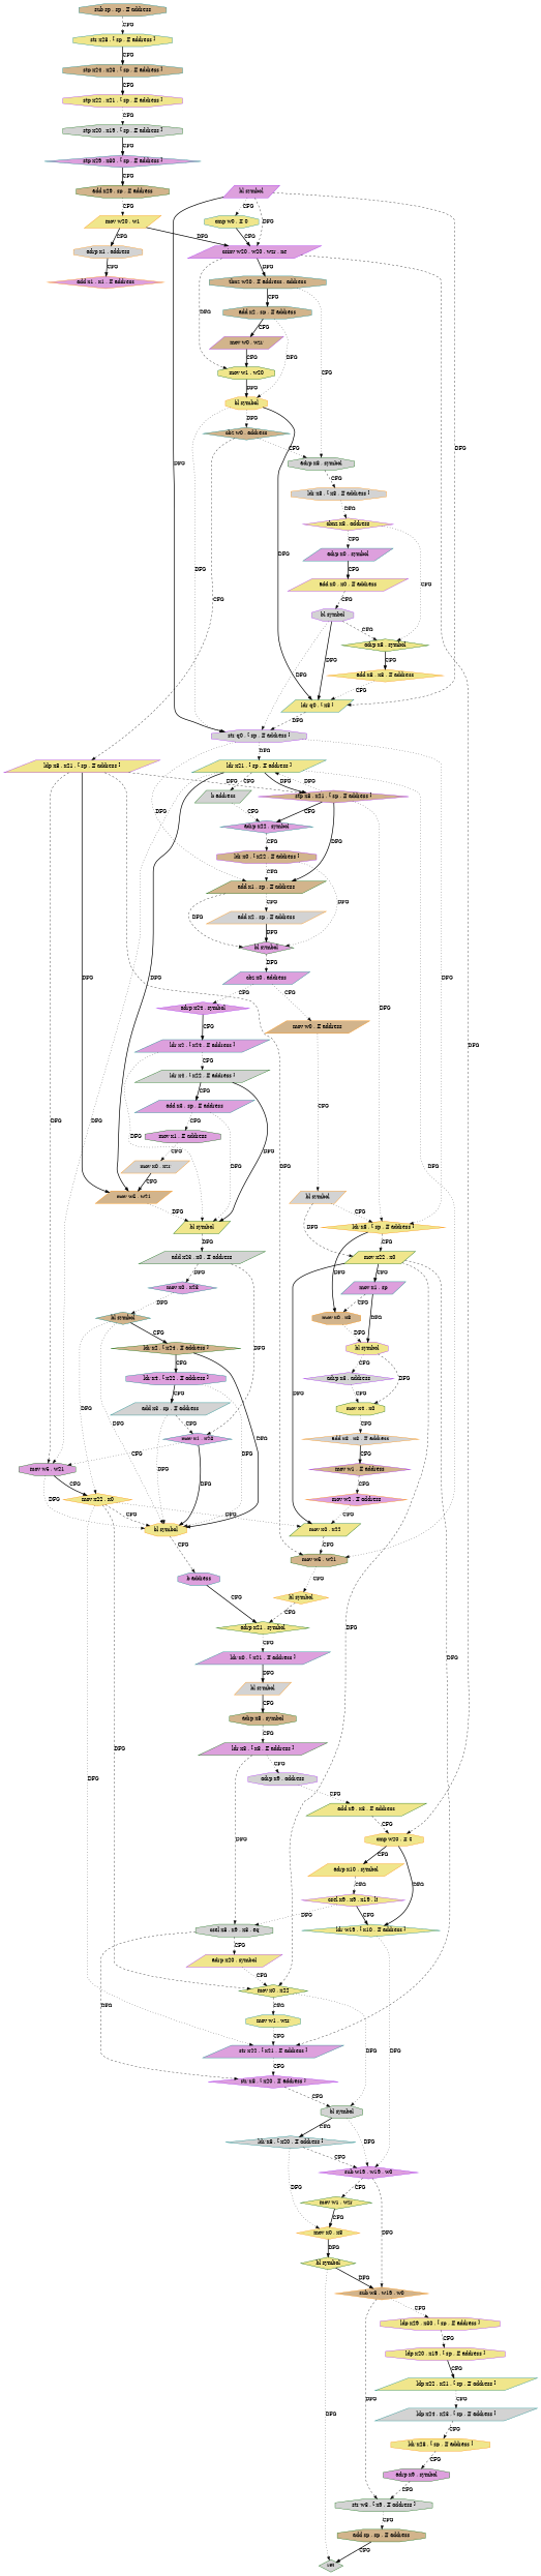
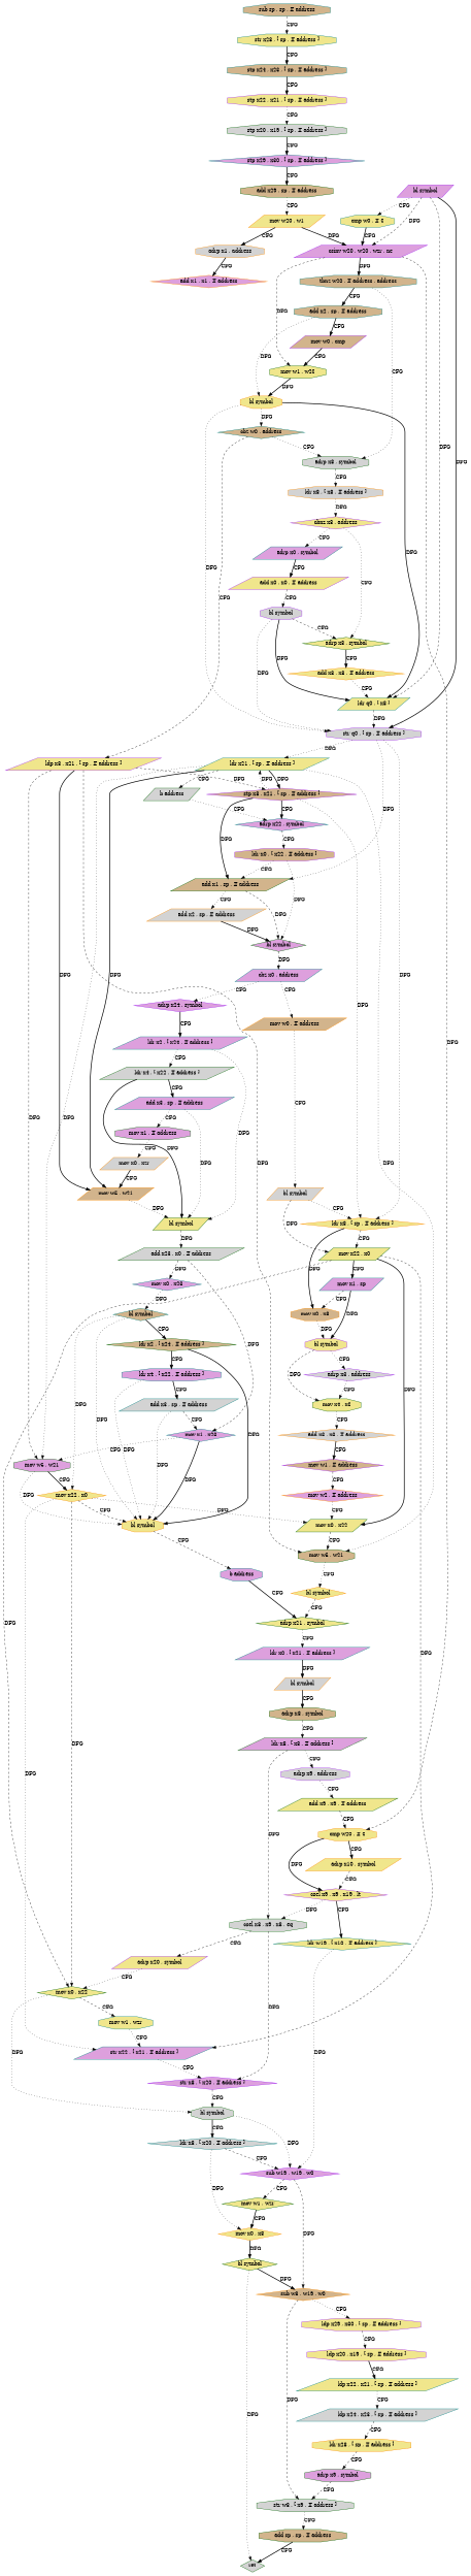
  digraph {
    node [color=darkgreen fillcolor=khaki shape=octagon style=filled]
    edge [style=dotted]
    n1 [color=teal fillcolor=tan label="sub sp , sp , # address"]
    n2 [color=teal label="str x28 , [ sp , # address ]"]
    n3 [color=teal fillcolor=tan label="stp x24 , x23 , [ sp , # address ]"]
    n4 [color=purple label="stp x22 , x21 , [ sp , # address ]"]
    n5 [fillcolor=lightgrey label="stp x20 , x19 , [ sp , # address ]"]
    n6 [color=teal fillcolor=plum label="stp x29 , x30 , [ sp , # address ]" shape=diamond]
    n7 [fillcolor=tan label="add x29 , sp , # address"]
    n8 [color=darkorange label="mov w20 , w1" shape=parallelogram]
    n9 [color=darkorange fillcolor=lightgrey label="adrp x1 , address"]
    n10 [color=purple fillcolor=plum label="csinv w20 , w20 , wzr , ne" shape=parallelogram]
    n11 [color=darkorange fillcolor=plum label="add x1 , x1 , # address" shape=diamond]
    n12 [color=teal fillcolor=tan label="tbnz w20 , # address , address"]
    n13 [label="mov w1 , w20"]
    n14 [color=darkorange label="cmp w20 , # 0"]
    n15 [color=purple fillcolor=plum label="bl symbol" shape=parallelogram]
    n16 [color=teal label="cmp w0 , # 0"]
    n17 [color=teal label="ldr q0 , [ x8 ]" shape=parallelogram]
    n18 [color=purple fillcolor=lightgrey label="str q0 , [ sp , # address ]"]
    n19 [color=purple label="csel x9 , x9 , x19 , lt" shape=diamond]
    n20 [fillcolor=lightgrey label="csel x8 , x9 , x8 , eq"]
    n21 [color=teal label="ldr w19 , [ x10 , # address ]" shape=diamond]
    n22 [color=teal label="ldr x21 , [ sp , # address ]" shape=parallelogram]
    n23 [fillcolor=tan label="add x1 , sp , # address" shape=parallelogram]
    n24 [color=darkorange label="ldr x8 , [ sp , # address ]" shape=diamond]
    n25 [fillcolor=lightgrey label="adrp x8 , symbol"]
    n26 [color=teal fillcolor=tan label="add x2 , sp , # address"]
    n27 [color=darkorange label="bl symbol"]
    n28 [color=darkorange label="adrp x10 , symbol" shape=parallelogram]
    n29 [color=darkorange fillcolor=lightgrey label="ldr x8 , [ x8 , # address ]"]
-   n30 [color=purple fillcolor=tan label="mov w0 , wzr" shape=parallelogram]
+   n30 [color=purple fillcolor=tan label="mov w0 , cmp" shape=parallelogram]
    n31 [color=purple label="cbnz x8 , address" shape=diamond]
    n32 [color=teal fillcolor=tan label="cbz w0 , address" shape=diamond]
    n33 [label="adrp x8 , symbol" shape=diamond]
    n34 [color=teal fillcolor=plum label="adrp x0 , symbol" shape=parallelogram]
    n35 [color=darkorange label="add x8 , x8 , # address" shape=diamond]
    n36 [color=purple label="add x0 , x0 , # address" shape=parallelogram]
    n37 [color=purple fillcolor=lightgrey label="bl symbol"]
    n38 [color=purple label="ldp x8 , x21 , [ sp , # address ]" shape=parallelogram]
    n39 [color=purple fillcolor=tan label="stp x8 , x21 , [ sp , # address ]" shape=diamond]
    n40 [fillcolor=tan label="mov w5 , w21"]
    n41 [color=darkorange fillcolor=tan label="mov w5 , w21" shape=parallelogram]
    n42 [fillcolor=plum label="mov w5 , w21"]
    n43 [color=teal fillcolor=plum label="adrp x22 , symbol" shape=diamond]
    n44 [color=darkorange label="bl symbol" shape=diamond]
    n45 [label="bl symbol" shape=parallelogram]
    n46 [color=darkorange label="mov x22 , x0" shape=diamond]
    n47 [color=darkorange label="bl symbol"]
    n48 [fillcolor=lightgrey label="b address" shape=parallelogram]
    n49 [fillcolor=plum label="bl symbol" shape=diamond]
    n50 [color=darkorange fillcolor=lightgrey label="add x2 , sp , # address" shape=parallelogram]
    n51 [label="mov x22 , x0" shape=parallelogram]
    n52 [color=darkorange fillcolor=tan label="mov x0 , x8"]
    n53 [color=purple fillcolor=tan label="ldr x0 , [ x22 , # address ]"]
    n54 [color=teal fillcolor=plum label="cbz x0 , address" shape=parallelogram]
    n55 [color=darkorange fillcolor=tan label="mov w0 , # address" shape=parallelogram]
    n56 [color=purple fillcolor=plum label="adrp x24 , symbol" shape=diamond]
    n57 [color=darkorange fillcolor=lightgrey label="bl symbol" shape=parallelogram]
    n58 [color=teal fillcolor=plum label="ldr x2 , [ x24 , # address ]" shape=parallelogram]
    n59 [fillcolor=lightgrey label="ldr x4 , [ x22 , # address ]" shape=parallelogram]
    n60 [color=teal fillcolor=plum label="mov x1 , sp" shape=parallelogram]
    n61 [label="mov x0 , x22" shape=parallelogram]
    n62 [label="mov x0 , x22" shape=diamond]
    n63 [color=teal fillcolor=plum label="str x22 , [ x21 , # address ]" shape=parallelogram]
    n64 [color=purple label="bl symbol"]
    n65 [color=teal label="mov w1 , wzr"]
    n66 [fillcolor=lightgrey label="bl symbol"]
    n67 [color=purple fillcolor=plum label="str x8 , [ x20 , # address ]" shape=diamond]
    n68 [color=purple fillcolor=lightgrey label="adrp x3 , address" shape=diamond]
    n69 [label="mov x4 , x0"]
    n70 [color=darkorange fillcolor=lightgrey label="add x3 , x3 , # address" shape=diamond]
    n71 [color=purple fillcolor=tan label="mov w1 , # address" shape=diamond]
    n72 [color=darkorange fillcolor=plum label="mov w2 , # address" shape=diamond]
    n73 [label="adrp x21 , symbol" shape=diamond]
    n74 [color=teal fillcolor=plum label="ldr x0 , [ x21 , # address ]" shape=parallelogram]
    n75 [color=darkorange fillcolor=lightgrey label="bl symbol" shape=parallelogram]
    n76 [color=teal fillcolor=plum label="add x3 , sp , # address" shape=parallelogram]
    n77 [fillcolor=lightgrey label="add x23 , x0 , # address" shape=parallelogram]
    n78 [fillcolor=plum label="mov x1 , # address"]
    n79 [color=darkorange fillcolor=lightgrey label="mov x0 , xzr" shape=parallelogram]
    n80 [color=teal fillcolor=plum label="mov x0 , x23" shape=diamond]
    n81 [color=teal fillcolor=plum label="mov x1 , x23" shape=diamond]
    n82 [color=teal fillcolor=tan label="bl symbol" shape=diamond]
    n83 [fillcolor=tan label="ldr x2 , [ x24 , # address ]" shape=diamond]
    n84 [color=teal fillcolor=plum label="ldr x4 , [ x22 , # address ]"]
    n85 [color=teal fillcolor=plum label="b address"]
    n86 [color=teal fillcolor=lightgrey label="add x3 , sp , # address" shape=parallelogram]
    n87 [fillcolor=tan label="adrp x8 , symbol"]
    n88 [fillcolor=plum label="ldr x8 , [ x8 , # address ]" shape=parallelogram]
    n89 [color=purple fillcolor=lightgrey label="adrp x9 , address"]
-   n90 [label="add x9 , x3 , # address" shape=parallelogram]
+   n90 [label="add x9 , x9 , # address" shape=parallelogram]
    n91 [color=purple label="adrp x20 , symbol" shape=parallelogram]
    n92 [color=purple fillcolor=plum label="sub w19 , w19 , w0" shape=diamond]
    n93 [label="mov w1 , wzr" shape=diamond]
    n94 [color=darkorange fillcolor=tan label="sub w8 , w19 , w0" shape=diamond]
    n95 [color=teal fillcolor=lightgrey label="ldr x8 , [ x20 , # address ]" shape=diamond]
    n96 [color=darkorange label="mov x0 , x8" shape=diamond]
    n97 [label="bl symbol" shape=diamond]
    n98 [color=purple label="ldp x29 , x30 , [ sp , # address ]"]
    n99 [fillcolor=lightgrey label="str w8 , [ x9 , # address ]"]
    n100 [fillcolor=lightgrey label=ret shape=diamond]
    n101 [color=purple label="ldp x20 , x19 , [ sp , # address ]"]
    n102 [fillcolor=tan label="add sp , sp , # address"]
    n103 [color=teal label="ldp x22 , x21 , [ sp , # address ]" shape=parallelogram]
    n104 [color=teal fillcolor=lightgrey label="ldp x24 , x23 , [ sp , # address ]" shape=parallelogram]
    n105 [color=darkorange label="ldr x28 , [ sp , # address ]"]
    n106 [fillcolor=plum label="adrp x9 , symbol"]
    n1 -> n2 [label=CFG style=dashed]
    n2 -> n3 [label=CFG style=bold]
    n3 -> n4 [label=CFG style=bold]
    n4 -> n5 [label=CFG]
    n5 -> n6 [label=CFG style=bold]
    n6 -> n7 [label=CFG style=bold]
    n7 -> n8 [label=CFG]
    n8 -> n9 [label=CFG style=bold]
    n8 -> n10 [label=DFG style=bold]
    n9 -> n11 [label=CFG style=bold]
    n10 -> n12 [label=DFG style=bold]
    n10 -> n13 [label=DFG style=dashed]
    n10 -> n14 [label=DFG style=dashed]
    n12 -> n25 [label=CFG]
    n12 -> n26 [label=CFG style=bold]
    n13 -> n27 [label=DFG style=bold]
-   n14 -> n21 [label=DFG style=bold]
+   n14 -> n19 [label=DFG style=bold]
    n14 -> n28 [label=CFG style=bold]
    n15 -> n10 [label=DFG style=dashed]
    n15 -> n16 [label=CFG]
    n15 -> n17 [label=DFG style=dashed]
    n15 -> n18 [label=DFG style=bold]
    n16 -> n10 [label=CFG style=bold]
    n17 -> n18 [label=DFG style=dashed]
    n18 -> n22 [label=DFG]
    n18 -> n23 [label=DFG]
    n18 -> n24 [label=DFG]
    n19 -> n20 [label=DFG]
    n19 -> n21 [label=CFG style=bold]
    n20 -> n67 [label=DFG style=dashed]
    n20 -> n91 [label=CFG style=dashed]
    n21 -> n92 [label=DFG]
    n22 -> n39 [label=DFG style=bold]
    n22 -> n40 [label=DFG]
    n22 -> n41 [label=DFG style=bold]
    n22 -> n42 [label=DFG]
    n22 -> n48 [label=CFG style=dashed]
    n23 -> n49 [label=DFG style=dashed]
    n23 -> n50 [label=CFG]
    n24 -> n51 [label=CFG style=dashed]
    n24 -> n52 [label=DFG style=bold]
    n25 -> n29 [label=CFG style=dashed]
    n26 -> n27 [label=DFG]
    n26 -> n30 [label=CFG style=bold]
    n27 -> n17 [label=DFG style=bold]
    n27 -> n18 [label=DFG]
    n27 -> n32 [label=DFG]
    n28 -> n19 [label=CFG style=dashed]
    n29 -> n31 [label=DFG]
    n30 -> n13 [label=CFG style=bold]
    n31 -> n33 [label=CFG]
    n31 -> n34 [label=CFG]
    n32 -> n25 [label=CFG]
    n32 -> n38 [label=CFG style=dashed]
    n33 -> n35 [label=CFG style=bold]
    n34 -> n36 [label=CFG style=bold]
    n35 -> n17 [label=CFG]
    n36 -> n37 [label=CFG style=dashed]
    n37 -> n17 [label=DFG style=bold]
    n37 -> n18 [label=DFG]
    n37 -> n33 [label=CFG style=dashed]
    n38 -> n39 [label=DFG style=dashed]
    n38 -> n40 [label=DFG style=dashed]
    n38 -> n41 [label=DFG style=bold]
    n38 -> n42 [label=DFG style=dashed]
    n39 -> n22 [label=DFG]
    n39 -> n23 [label=DFG style=bold]
    n39 -> n24 [label=DFG]
    n39 -> n43 [label=CFG style=bold]
    n40 -> n44 [label=CFG]
    n41 -> n45 [label=DFG]
    n42 -> n46 [label=CFG style=bold]
    n42 -> n47 [label=DFG]
    n43 -> n53 [label=CFG style=dashed]
    n44 -> n73 [label=CFG style=dashed]
    n45 -> n77 [label=DFG style=dashed]
    n46 -> n47 [label=CFG style=dashed]
    n46 -> n61 [label=DFG]
    n46 -> n62 [label=DFG style=dashed]
    n46 -> n63 [label=DFG]
    n47 -> n85 [label=CFG style=dashed]
    n48 -> n43 [label=CFG]
    n49 -> n54 [label=DFG style=dashed]
    n50 -> n49 [label=DFG style=bold]
    n51 -> n60 [label=CFG style=bold]
    n51 -> n61 [label=DFG style=bold]
    n51 -> n62 [label=DFG style=dashed]
    n51 -> n63 [label=DFG style=dashed]
    n52 -> n64 [label=DFG]
    n53 -> n23 [label=CFG]
    n53 -> n49 [label=DFG]
    n54 -> n55 [label=CFG]
    n54 -> n56 [label=CFG]
    n55 -> n57 [label=CFG]
    n56 -> n58 [label=CFG style=bold]
    n57 -> n24 [label=CFG]
    n57 -> n51 [label=DFG style=dashed]
    n58 -> n45 [label=DFG]
    n58 -> n59 [label=CFG]
    n59 -> n45 [label=DFG style=bold]
    n59 -> n76 [label=CFG style=bold]
    n60 -> n52 [label=CFG style=dashed]
    n60 -> n64 [label=DFG style=bold]
    n61 -> n40 [label=CFG style=dashed]
    n62 -> n65 [label=CFG style=dashed]
    n62 -> n66 [label=DFG]
    n63 -> n67 [label=CFG]
    n64 -> n68 [label=CFG]
    n64 -> n69 [label=DFG style=dashed]
    n65 -> n63 [label=CFG]
    n66 -> n92 [label=DFG]
    n66 -> n95 [label=CFG style=bold]
    n67 -> n66 [label=CFG style=dashed]
    n68 -> n69 [label=CFG]
    n69 -> n70 [label=CFG]
    n70 -> n71 [label=CFG style=bold]
    n71 -> n72 [label=CFG style=dashed]
    n72 -> n61 [label=CFG]
    n73 -> n74 [label=CFG]
    n74 -> n75 [label=DFG style=bold]
    n75 -> n87 [label=CFG style=bold]
    n76 -> n45 [label=DFG]
    n76 -> n78 [label=CFG]
    n77 -> n80 [label=DFG style=dashed]
    n77 -> n81 [label=DFG style=dashed]
    n78 -> n79 [label=CFG]
    n79 -> n41 [label=CFG style=bold]
    n80 -> n82 [label=DFG]
    n81 -> n42 [label=CFG]
    n81 -> n47 [label=DFG style=bold]
    n82 -> n46 [label=DFG]
    n82 -> n47 [label=DFG]
    n82 -> n83 [label=CFG style=bold]
    n83 -> n47 [label=DFG style=bold]
    n83 -> n84 [label=CFG style=bold]
    n84 -> n47 [label=DFG]
    n84 -> n86 [label=CFG style=bold]
    n85 -> n73 [label=CFG style=bold]
    n86 -> n47 [label=DFG]
    n86 -> n81 [label=CFG style=dashed]
    n87 -> n88 [label=CFG style=dashed]
    n88 -> n20 [label=DFG style=dashed]
    n88 -> n89 [label=CFG]
    n89 -> n90 [label=CFG]
    n90 -> n14 [label=CFG style=dashed]
    n91 -> n62 [label=CFG]
    n92 -> n93 [label=CFG style=dashed]
    n92 -> n94 [label=DFG style=dashed]
    n93 -> n96 [label=CFG style=bold]
    n94 -> n98 [label=CFG]
    n94 -> n99 [label=DFG style=dashed]
    n95 -> n92 [label=CFG style=dashed]
    n95 -> n96 [label=DFG]
    n96 -> n97 [label=DFG style=bold]
    n97 -> n94 [label=DFG style=bold]
    n97 -> n100 [label=DFG]
    n98 -> n101 [label=CFG style=dashed]
    n99 -> n102 [label=CFG]
    n101 -> n103 [label=CFG style=bold]
    n102 -> n100 [label=CFG style=bold]
    n103 -> n104 [label=CFG]
    n104 -> n105 [label=CFG style=dashed]
    n105 -> n106 [label=CFG style=dashed]
    n106 -> n99 [label=CFG style=dashed]
  }
